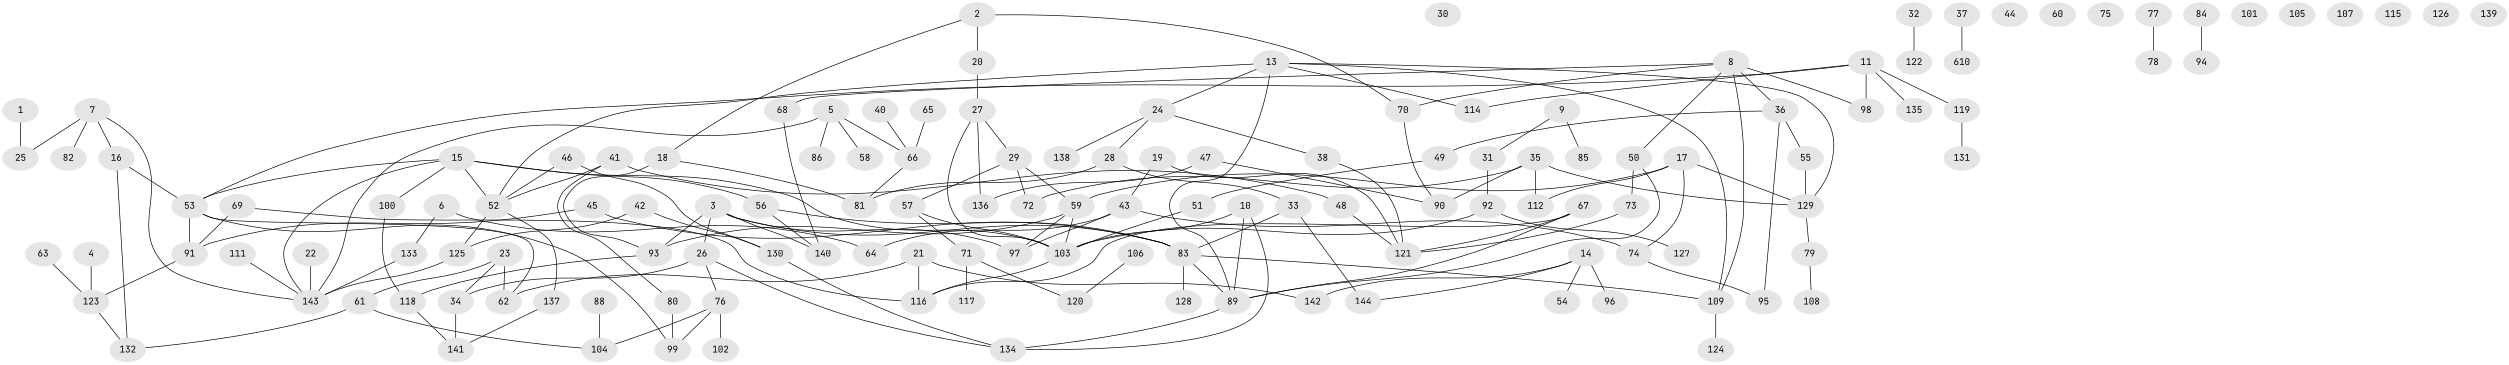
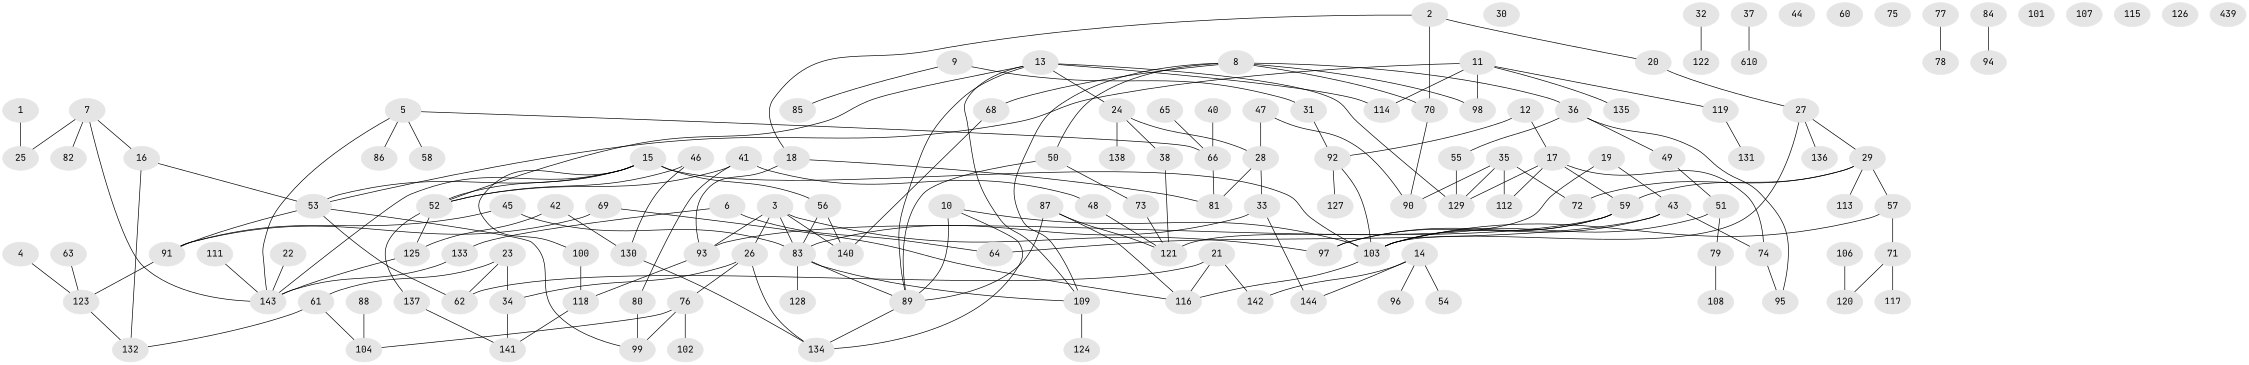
  graph {
    fontname="JetBrains Mono"
    node [color=gray90 fontname="JetBrains Mono" style=filled]
    edge [fontname="JetBrains Mono"]
    1
    25
    2
    18
    20
    70
    93
    81
    27
    90
    3
    26
    83
    97
    140
    134
    34
    76
    109
    89
    128
    118
    4
    123
    132
    5
    58
    66
    86
    143
    6
    64
    133
    7
    16
    82
    53
    8
    36
    50
    68
    98
    49
    55
    95
    73
    124
    9
    31
    85
    92
    10
    103
    116
    11
    114
    119
    135
    62
    91
    99
    131
+   12
    17
    129
    59
    74
    112
    127
    13
    24
    52
    28
    38
    138
    125
    137
    14
    54
    96
    142
    144
    15
    56
    100
    19
    43
    121
    29
    136
    21
    22
    23
    61
    141
    104
    33
    102
    57
    72
+   113
    71
    30
    32
    122
    35
    51
    n108 [label=610]
    37
    40
    41
    48
    80
    42
    130
    44
    45
    46
    47
    79
    108
    117
    120
    60
    63
    65
    69
    75
    77
    78
    84
    94
-   87 [label=67]
+   87
    88
    101
-   105
    106
    107
    111
    115
    126
-   139
+   139 [label=439]
    1 -- 25
    2 -- 18
    2 -- 20
    2 -- 70
    18 -- 93
    18 -- 81
    20 -- 27
    70 -- 90
    93 -- 118
    27 -- 103
    27 -- 29
    27 -- 136
    3 -- 93
    3 -- 26
    3 -- 83
    3 -- 97
    3 -- 140
    26 -- 134
    26 -- 34
    26 -- 76
    83 -- 109
    83 -- 89
    83 -- 128
    34 -- 141
    76 -- 99
    76 -- 104
    76 -- 102
    109 -- 124
    89 -- 134
    118 -- 141
    4 -- 123
    123 -- 132
    5 -- 58
    5 -- 66
    5 -- 86
    5 -- 143
    66 -- 81
    6 -- 64
    6 -- 133
    133 -- 143
    7 -- 25
    7 -- 143
    7 -- 16
    7 -- 82
    16 -- 132
    16 -- 53
    53 -- 62
    53 -- 91
    53 -- 99
    8 -- 70
    8 -- 109
    8 -- 36
    8 -- 50
    8 -- 68
    8 -- 98
    36 -- 49
    36 -- 55
    36 -- 95
    50 -- 89
    50 -- 73
    68 -- 140
    49 -- 51
    55 -- 129
    73 -- 121
    9 -- 31
    9 -- 85
    31 -- 92
    92 -- 103
    92 -- 127
    10 -- 134
    10 -- 89
    10 -- 103
    103 -- 116
    11 -- 53
    11 -- 98
    11 -- 114
    11 -- 119
    11 -- 135
    119 -- 131
    91 -- 123
+   12 -- 92
+   12 -- 17
    17 -- 129
    17 -- 59
    17 -- 74
    17 -- 112
    59 -- 93
    59 -- 97
    59 -- 103
    74 -- 95
    13 -- 109
    13 -- 89
    13 -- 114
    13 -- 129
    13 -- 24
    13 -- 52
    24 -- 28
    24 -- 38
    24 -- 138
    52 -- 125
    52 -- 137
    28 -- 81
    28 -- 33
    38 -- 121
    125 -- 143
    137 -- 141
    14 -- 54
    14 -- 96
    14 -- 142
    14 -- 144
    15 -- 143
    15 -- 53
    15 -- 103
    15 -- 52
    15 -- 56
    15 -- 100
    56 -- 83
    56 -- 140
    100 -- 118
    19 -- 43
    19 -- 121
    43 -- 97
    43 -- 64
    43 -- 74
    29 -- 59
    29 -- 57
    29 -- 72
+   29 -- 113
    21 -- 116
    21 -- 62
    21 -- 142
    22 -- 143
    23 -- 34
    23 -- 62
    23 -- 61
    61 -- 132
    61 -- 104
    33 -- 83
    33 -- 144
    57 -- 103
    57 -- 71
    71 -- 117
    71 -- 120
    32 -- 122
    35 -- 90
    35 -- 129
    35 -- 112
    35 -- 72
    51 -- 103
-   129 -- 79
+   51 -- 79
    37 -- n108
    40 -- 66
    41 -- 52
    41 -- 48
    41 -- 80
    48 -- 121
    80 -- 99
    42 -- 125
    42 -- 130
    130 -- 134
    45 -- 83
    45 -- 91
    46 -- 52
    46 -- 130
    47 -- 90
-   47 -- 136
+   47 -- 28
    79 -- 108
    63 -- 123
    65 -- 66
    69 -- 116
    69 -- 91
    77 -- 78
    84 -- 94
    87 -- 89
    87 -- 116
    87 -- 121
    88 -- 104
    106 -- 120
    111 -- 143
  }
